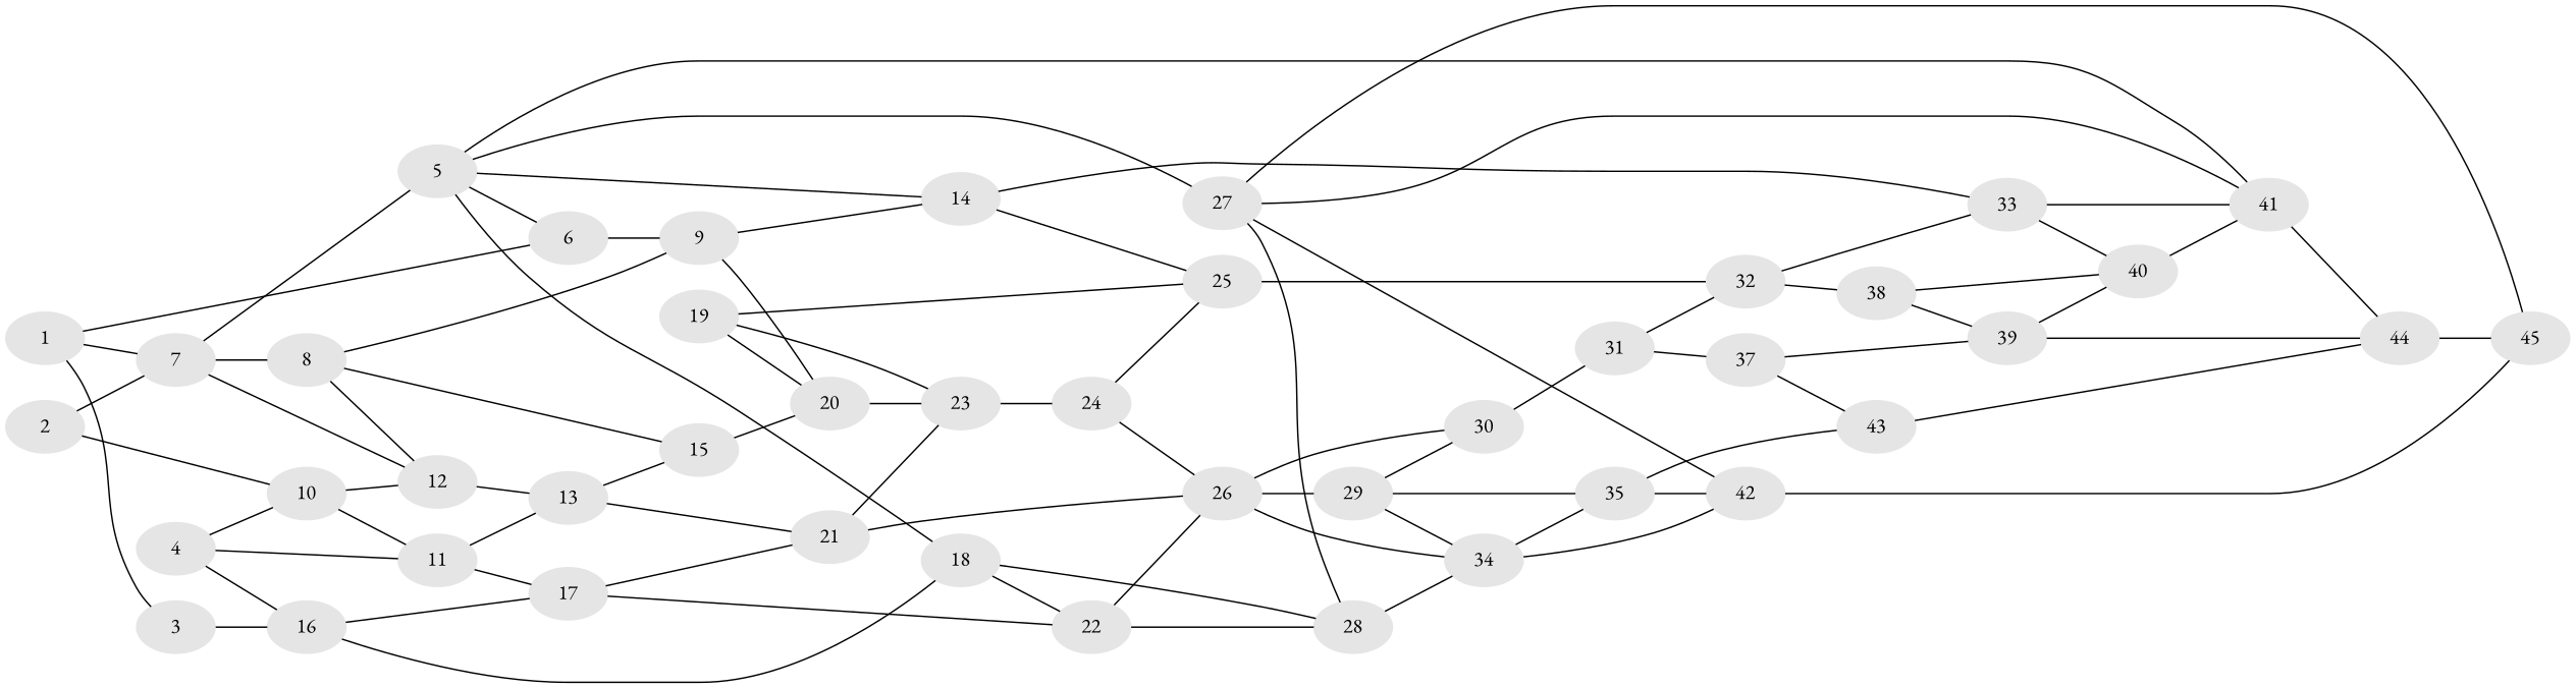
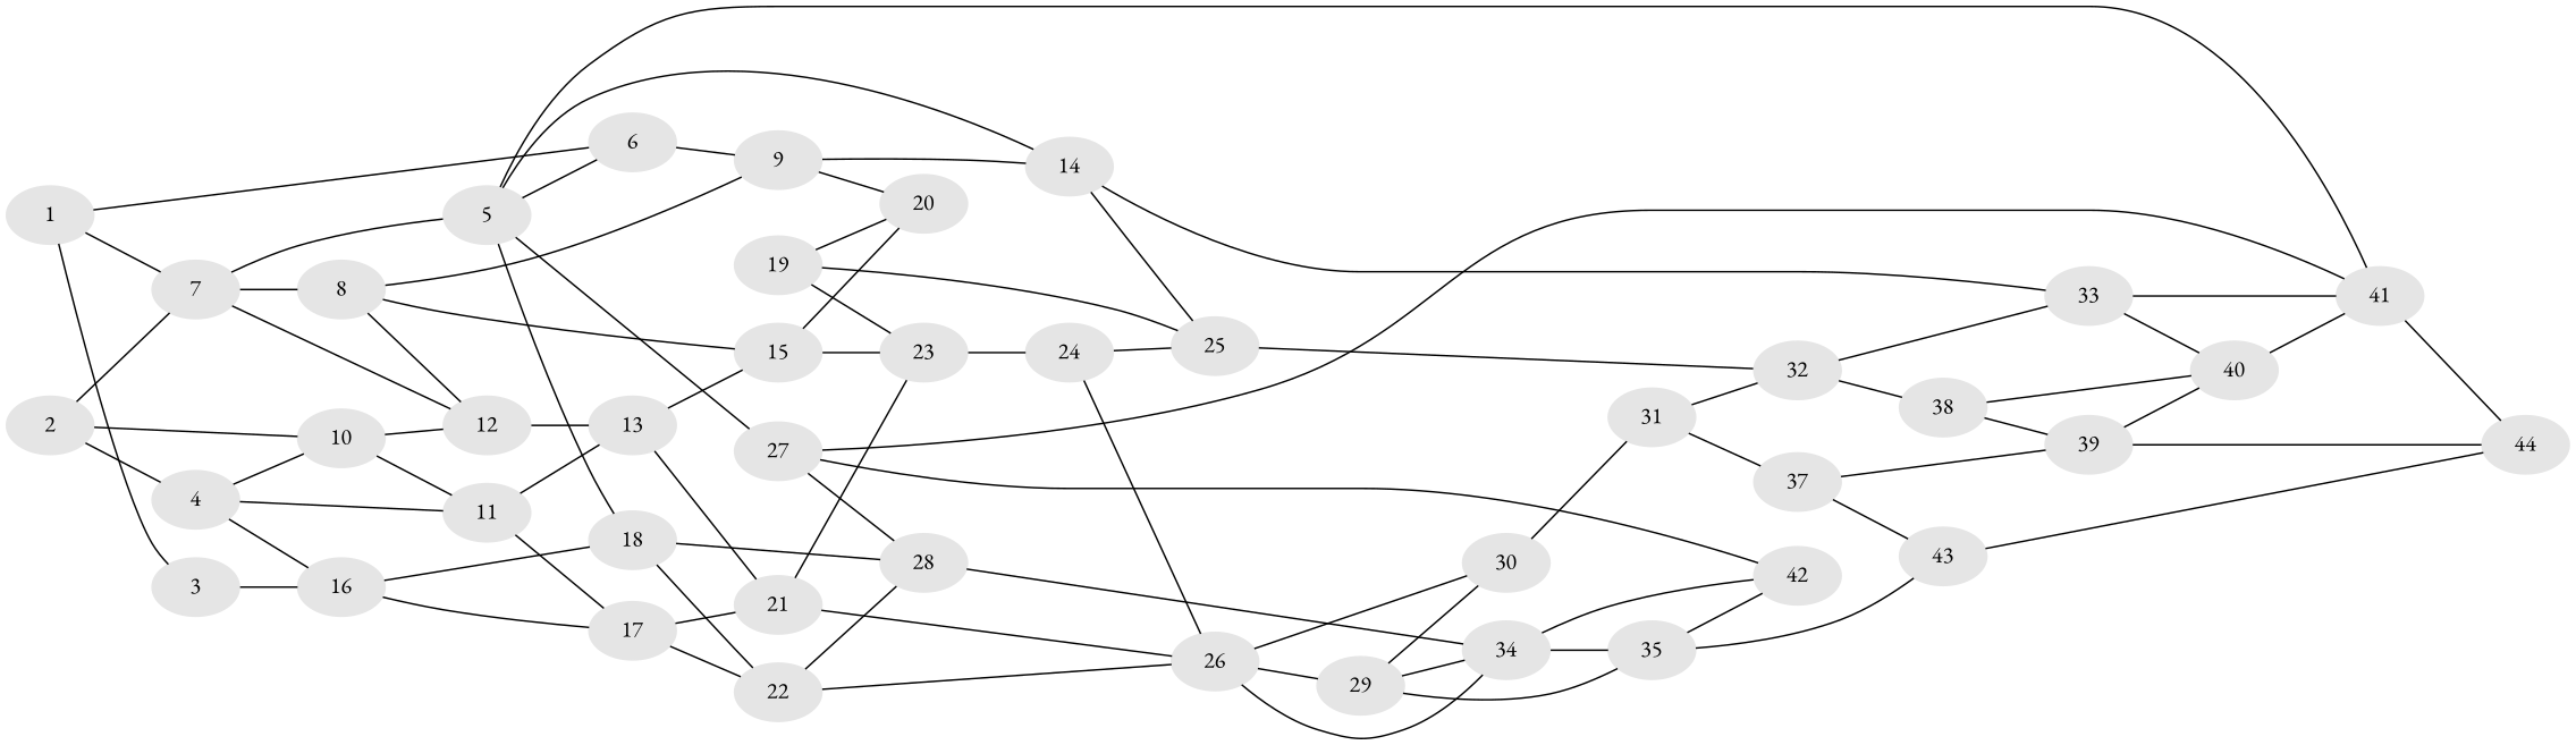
  graph {
    fontname="EB Garamond"
    rankdir=LR
    node [color=gray90 fontname="EB Garamond" style=filled]
    edge [fontname="EB Garamond" weight=1.0]
    1
    3
    6
    7
    16
    9
    5
    8
    12
    2
    4
    10
    11
    14
    18
    27
    41
    17
    13
    25
    33
    22
    28
    42
-   45
    44
    20
    15
    23
    21
    26
    32
    40
    34
    19
    24
    29
    30
    38
    35
    31
    43
    37
    39
    1 -- 3
    1 -- 6 [weight=2.0]
    1 -- 7
    3 -- 16
    6 -- 9
    7 -- 5
    7 -- 8
    7 -- 12
    16 -- 18
    16 -- 17
    9 -- 14
    9 -- 20
    5 -- 6
    5 -- 14
    5 -- 18
    5 -- 27
    5 -- 41
    8 -- 9
    8 -- 12
    8 -- 15
    12 -- 13
    2 -- 7
+   2 -- 4
    2 -- 10
    4 -- 16
    4 -- 10
    4 -- 11
    10 -- 12
    10 -- 11
    11 -- 17
    11 -- 13
    14 -- 25
    14 -- 33
    18 -- 22
    18 -- 28
    27 -- 41
    27 -- 28
    27 -- 42
-   27 -- 45
    41 -- 44
    17 -- 22
    17 -- 21
    13 -- 15
    13 -- 21
    25 -- 32
    33 -- 41
    33 -- 40
    22 -- 28
    22 -- 26
    28 -- 34
-   42 -- 45
-   44 -- 45
-   20 -- 23
+   15 -- 23
    15 -- 20
    23 -- 24
    21 -- 23
    21 -- 26
    26 -- 34
    26 -- 29
    26 -- 30
    32 -- 33
    32 -- 38
    40 -- 41
    34 -- 42
    34 -- 35 [weight=2.0]
    19 -- 25
    19 -- 20
    19 -- 23
    24 -- 25
    24 -- 26
    29 -- 34
    29 -- 30
    29 -- 35
    30 -- 31
    38 -- 40
    38 -- 39
    35 -- 42
    35 -- 43
    31 -- 32
    31 -- 37
    43 -- 44
    37 -- 43
    37 -- 39
    39 -- 44
    39 -- 40
  }
